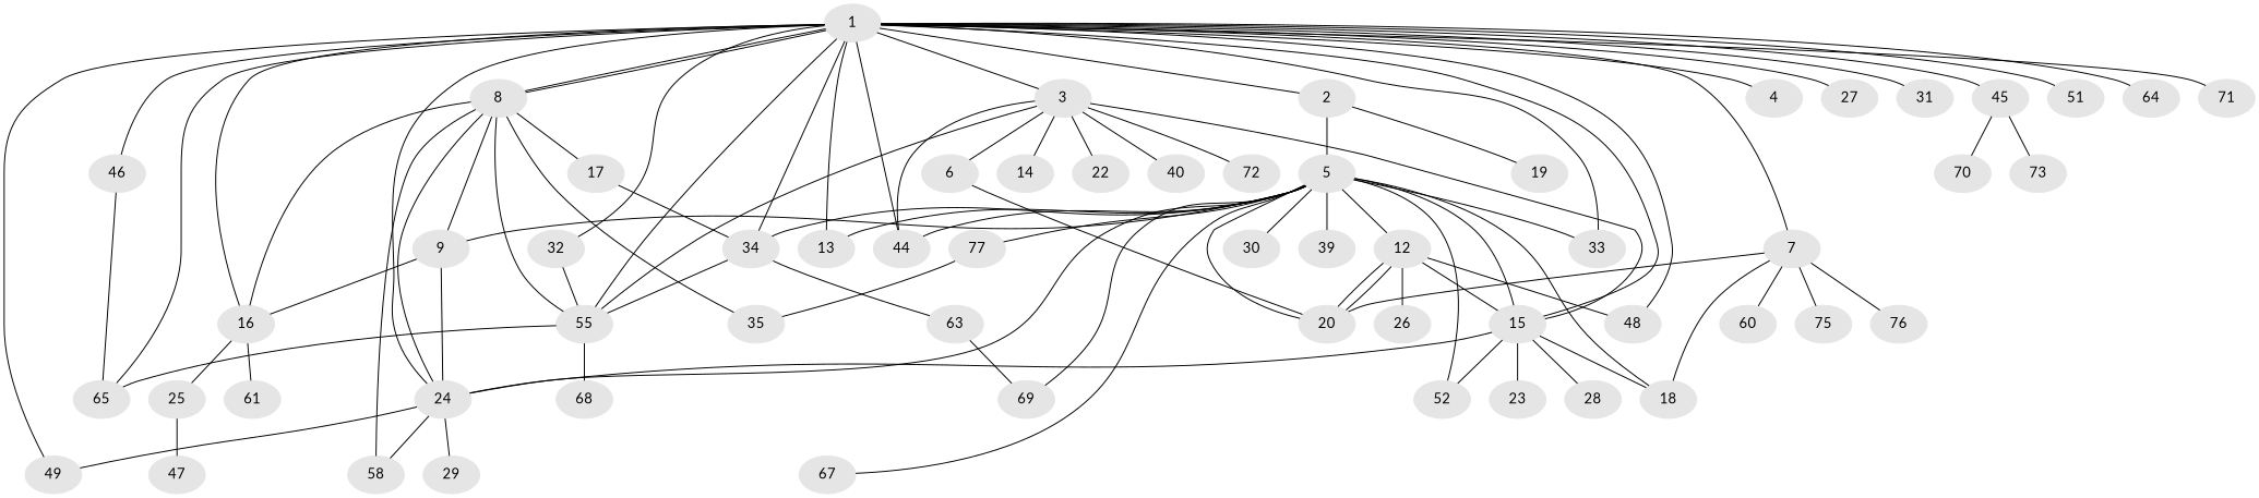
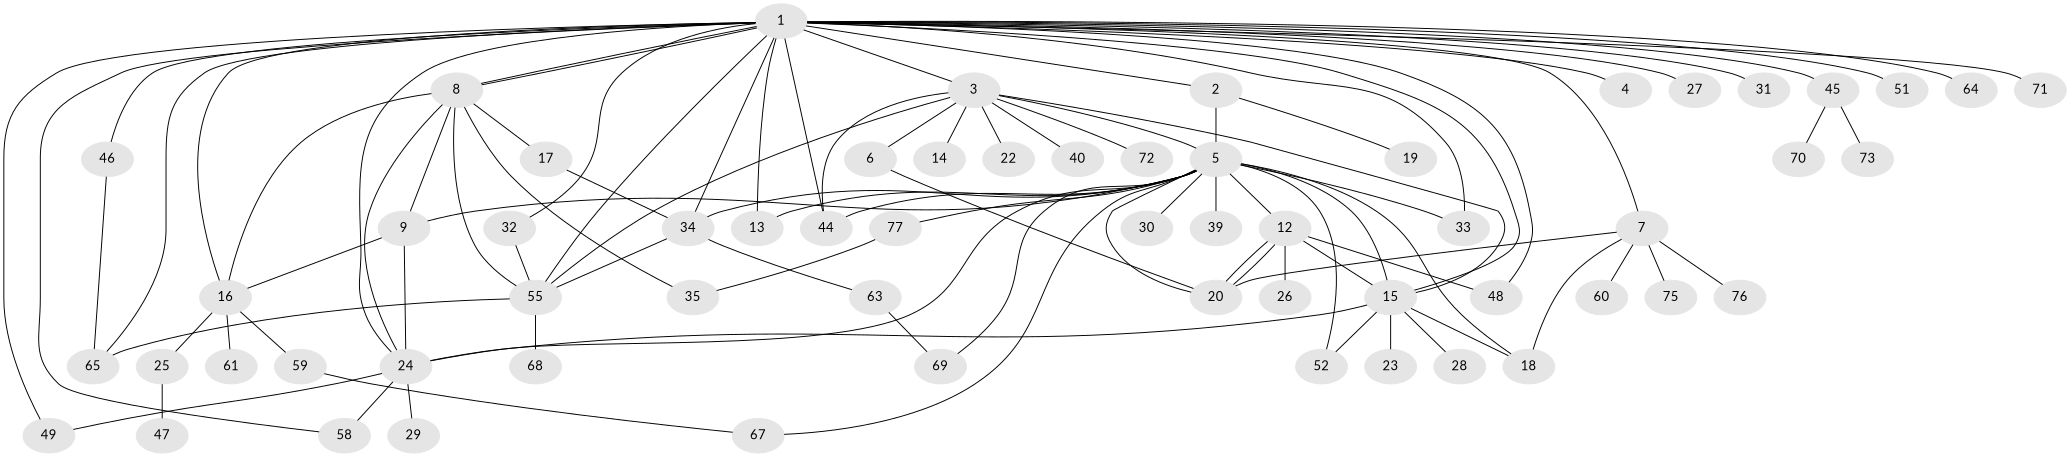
  graph {
    fontname=Lato
    node [color=gray90 fontname=Lato style=filled]
    edge [fontname=Lato]
    1 [super="+37"]
    2 [super="+57"]
    3 [super="+10"]
    4
    7 [super="+41"]
    8 [super="+11"]
    13
    15 [super="+36"]
    16 [super="+21"]
    24 [super="+42"]
    27
    31
    32 [super="+53"]
    33
    34 [super="+43"]
    44
    45
    46
    48
    49 [super="+56"]
    51
    55 [super="+66"]
    58
    64
    65
    71
    5 [super="+78"]
    19
    6
    14
    22
    40
    72
    18
    20 [super="+74"]
    60
    75
    76
    9
    35 [super="+54"]
    17
    52
    23 [super="+62"]
    28
    25 [super="+38"]
+   59
    61
    29
    63
    70
    73
    68
    12 [super="+50"]
    30
    39
    67
    69
    77
    26
    47
    1 -- 2
    1 -- 3
    1 -- 4
    1 -- 7
    1 -- 8
    1 -- 8
    1 -- 13 [weight=2]
    1 -- 15
    1 -- 16
    1 -- 24
    1 -- 27
    1 -- 31
    1 -- 32
    1 -- 33
    1 -- 34
    1 -- 44
    1 -- 45
    1 -- 46
    1 -- 48
    1 -- 49
    1 -- 51
    1 -- 55
-   8 -- 58
+   1 -- 58
    1 -- 64
    1 -- 65
    1 -- 71
    2 -- 5
    2 -- 19
    3 -- 15
    3 -- 44
    3 -- 55
+   3 -- 5
    3 -- 6
    3 -- 14
    3 -- 22
    3 -- 40
    3 -- 72
    7 -- 18
    7 -- 20
    7 -- 60
    7 -- 75
    7 -- 76
    8 -- 16
    8 -- 24
    8 -- 55
    8 -- 9
    8 -- 35
    8 -- 17
    15 -- 24
    15 -- 18
    15 -- 52
    15 -- 23
    15 -- 28
    16 -- 25
+   16 -- 59
    16 -- 61
    24 -- 49
    24 -- 58
    24 -- 29
    32 -- 55
    34 -- 55
    34 -- 63
    45 -- 70
    45 -- 73
    46 -- 65
    55 -- 65
    55 -- 68
    5 -- 13
    5 -- 15
    5 -- 24
    5 -- 33
    5 -- 34 [weight=2]
    5 -- 44
    5 -- 18
    5 -- 20
    5 -- 9
    5 -- 52
    5 -- 12
    5 -- 30
    5 -- 39
    5 -- 67
    5 -- 69
    5 -- 77
    6 -- 20
    9 -- 16
    9 -- 24
    17 -- 34
    25 -- 47
+   59 -- 67
    63 -- 69
    12 -- 15
    12 -- 48
    12 -- 20
    12 -- 20
    12 -- 26
    77 -- 35
  }
